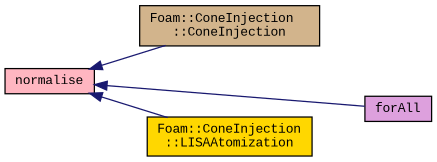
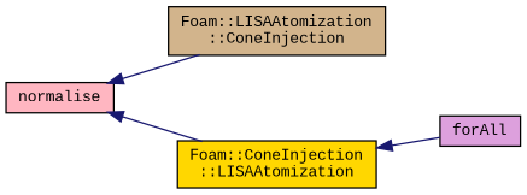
  digraph {
    fontname="Liberation Mono"
    rankdir=LR
    node [color=black fontname="Liberation Mono" fontsize=10 shape=record style=filled]
    edge [color=midnightblue dir=back fontname="Liberation Mono" fontsize=10 labelfontname=Helvetica labelfontsize=10 style=solid]
    n1 [fillcolor=lightpink fontcolor=black height=0.2 label=normalise width=0.4]
-   n2 [fillcolor=tan height=0.2 label="Foam::ConeInjection\l::ConeInjection" width=0.4]
+   n2 [fillcolor=tan height=0.2 label="Foam::LISAAtomization\l::ConeInjection" width=0.4]
    n3 [fillcolor=plum height=0.2 label=forAll width=0.4]
    n4 [fillcolor=gold height=0.2 label="Foam::ConeInjection\l::LISAAtomization" width=0.4]
    n1 -> n2
-   n1 -> n3
+   n4 -> n3
    n1 -> n4
  }
